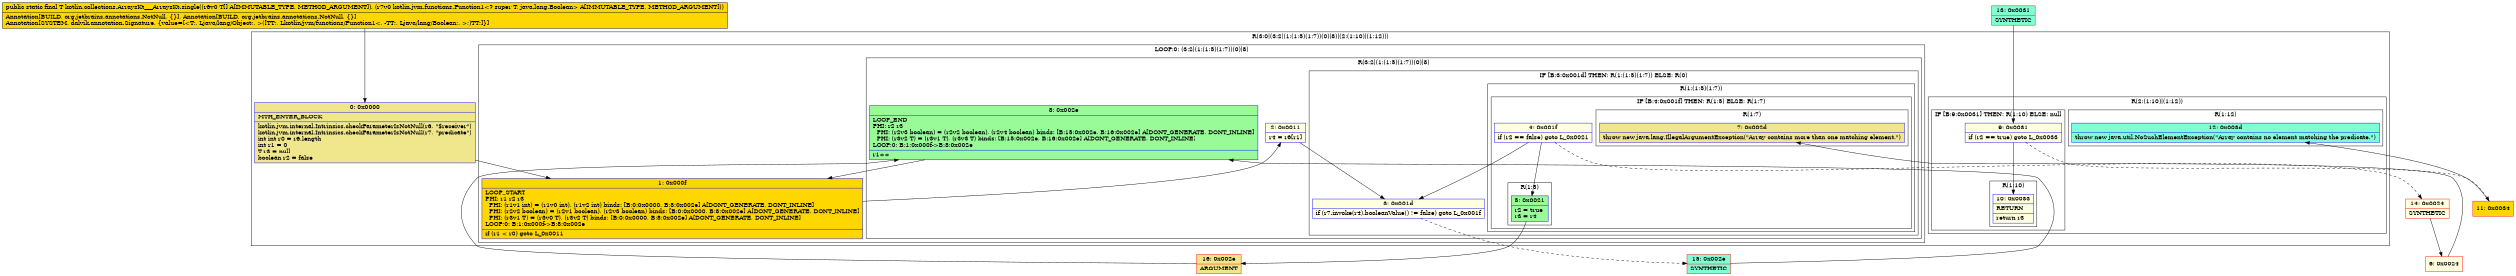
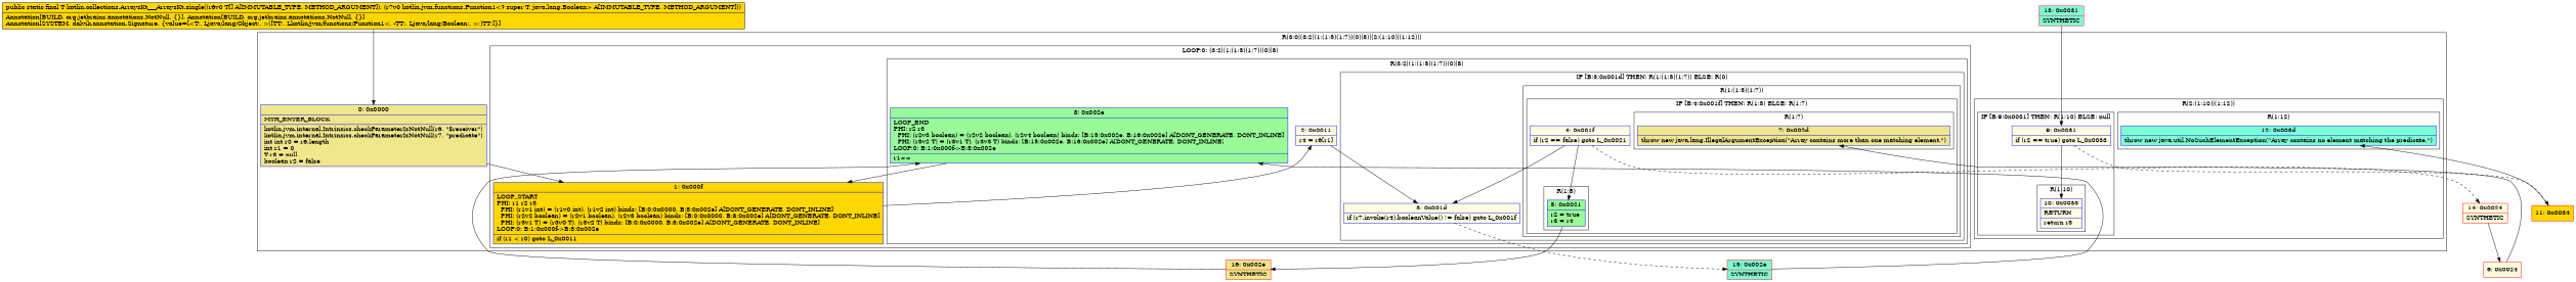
  digraph {
    node [color=blue fillcolor=lightyellow shape=record style=filled]
    n1 [fillcolor=palegreen label="{5\:\ 0x0021|r2 = true\lr3 = r4\l}"]
    n2 [fillcolor=khaki label="{7\:\ 0x002d|throw new java.lang.IllegalArgumentException(\"Array contains more than one matching element.\")\l}"]
    n3 [label="{4\:\ 0x001f|if (r2 == false) goto L_0x0021\l}"]
    n4 [label="{3\:\ 0x001d|if (r7.invoke(r4).booleanValue() != false) goto L_0x001f\l}"]
    n5 [label="{2\:\ 0x0011|r4 = r6[r1]\l}"]
    n6 [fillcolor=palegreen label="{8\:\ 0x002e|LOOP_END\lPHI: r2 r3 \l  PHI: (r2v3 boolean) = (r2v2 boolean), (r2v4 boolean) binds: [B:15:0x002e, B:16:0x002e] A[DONT_GENERATE, DONT_INLINE]\l  PHI: (r3v2 T) = (r3v1 T), (r3v3 T) binds: [B:15:0x002e, B:16:0x002e] A[DONT_GENERATE, DONT_INLINE]\lLOOP:0: B:1:0x000f\-\>B:8:0x002e\l|r1++\l}"]
    n7 [fillcolor=gold label="{1\:\ 0x000f|LOOP_START\lPHI: r1 r2 r3 \l  PHI: (r1v1 int) = (r1v0 int), (r1v2 int) binds: [B:0:0x0000, B:8:0x002e] A[DONT_GENERATE, DONT_INLINE]\l  PHI: (r2v2 boolean) = (r2v1 boolean), (r2v3 boolean) binds: [B:0:0x0000, B:8:0x002e] A[DONT_GENERATE, DONT_INLINE]\l  PHI: (r3v1 T) = (r3v0 T), (r3v2 T) binds: [B:0:0x0000, B:8:0x002e] A[DONT_GENERATE, DONT_INLINE]\lLOOP:0: B:1:0x000f\-\>B:8:0x002e\l|if (r1 \< r0) goto L_0x0011\l}"]
    n8 [label="{10\:\ 0x0033|RETURN\l|return r3\l}"]
    n9 [label="{9\:\ 0x0031|if (r2 == true) goto L_0x0033\l}"]
    n10 [fillcolor=aquamarine label="{12\:\ 0x003d|throw new java.util.NoSuchElementException(\"Array contains no element matching the predicate.\")\l}"]
    n11 [fillcolor=khaki label="{0\:\ 0x0000|MTH_ENTER_BLOCK\l|kotlin.jvm.internal.Intrinsics.checkParameterIsNotNull(r6, \"$receiver\")\lkotlin.jvm.internal.Intrinsics.checkParameterIsNotNull(r7, \"predicate\")\lint int r0 = r6.length\lint r1 = 0\lT r3 = null\lboolean r2 = false\l}"]
-   n12 [color=red fillcolor=khaki label="{16\:\ 0x002e|ARGUMENT\l}"]
+   n12 [color=red fillcolor=khaki label="{16\:\ 0x002e|SYNTHETIC\l}"]
    n13 [color=red label="{14\:\ 0x0024|SYNTHETIC\l}"]
    n14 [color=red fillcolor=aquamarine label="{15\:\ 0x002e|SYNTHETIC\l}"]
    n15 [color=red fillcolor=gold label="{11\:\ 0x0034}"]
    n16 [color=red fillcolor=aquamarine label="{13\:\ 0x0031|SYNTHETIC\l}"]
    n17 [color=red label="{6\:\ 0x0024}"]
    n18 [fillcolor=gold label="{public static final T kotlin.collections.ArraysKt___ArraysKt.single((r6v0 T[] A[IMMUTABLE_TYPE, METHOD_ARGUMENT]), (r7v0 kotlin.jvm.functions.Function1\<? super T, java.lang.Boolean\> A[IMMUTABLE_TYPE, METHOD_ARGUMENT]))  | Annotation[BUILD, org.jetbrains.annotations.NotNull, \{\}], Annotation[BUILD, org.jetbrains.annotations.NotNull, \{\}]\lAnnotation[SYSTEM, dalvik.annotation.Signature, \{value=[\<T:, Ljava\/lang\/Object;, \>([TT;, Lkotlin\/jvm\/functions\/Function1\<, \-TT;, Ljava\/lang\/Boolean;, \>;)TT;]\}]\l}" color=""]
    subgraph cluster_1 {
      label="R(3:0|(3:2|(1:(1:5)(1:7))(0)|8)|(2:(1:10)|(1:12)))"
      n11
      subgraph cluster_2 {
        label="LOOP:0: (3:2|(1:(1:5)(1:7))(0)|8)"
        n7
        subgraph cluster_3 {
          label="R(3:2|(1:(1:5)(1:7))(0)|8)"
          n5
          n6
          subgraph cluster_4 {
            label="IF [B:3:0x001d] THEN: R(1:(1:5)(1:7)) ELSE: R(0)"
            n4
            subgraph cluster_5 {
              label="R(1:(1:5)(1:7))"
              subgraph cluster_6 {
                label="IF [B:4:0x001f] THEN: R(1:5) ELSE: R(1:7)"
                n3
                subgraph cluster_7 {
                  label="R(1:5)"
                  n1
                }
                subgraph cluster_8 {
                  label="R(1:7)"
                  n2
                }
              }
            }
            subgraph cluster_9 {
              label="R(0)"
            }
          }
        }
      }
      subgraph cluster_10 {
        label="R(2:(1:10)|(1:12))"
        subgraph cluster_11 {
          label="IF [B:9:0x0031] THEN: R(1:10) ELSE: null"
          n9
          subgraph cluster_12 {
            label="R(1:10)"
            n8
          }
        }
        subgraph cluster_13 {
          label="R(1:12)"
          n10
        }
      }
    }
    n1 -> n12
    n3 -> n1
    n3 -> n4
    n3 -> n13 [style=dashed]
    n4 -> n14 [style=dashed]
    n5 -> n4
    n6 -> n7
    n7 -> n5
    n9 -> n8
    n9 -> n15 [style=dashed]
    n11 -> n7
    n12 -> n6
    n13 -> n17
    n14 -> n6
    n15 -> n10
    n16 -> n9
    n17 -> n2
    n18 -> n11
  }
